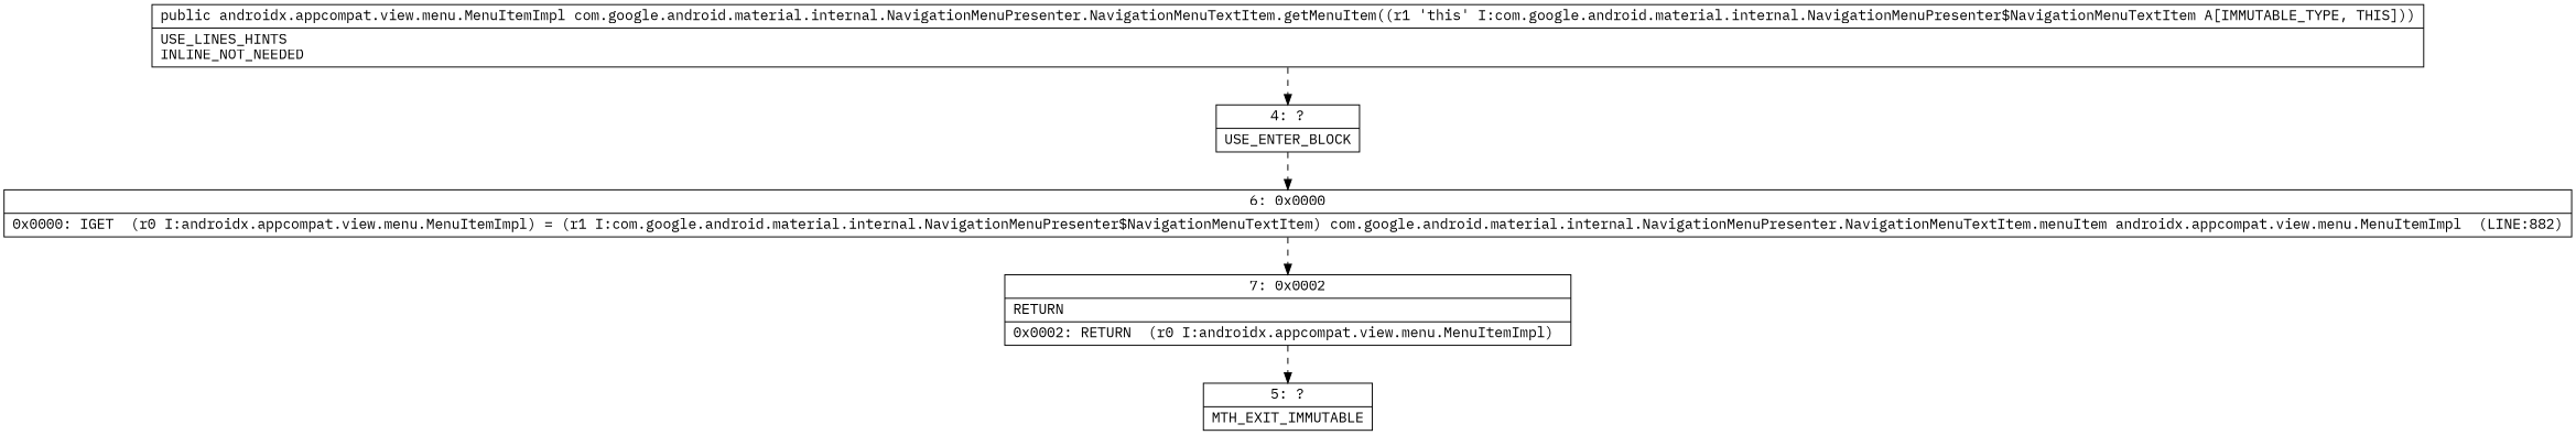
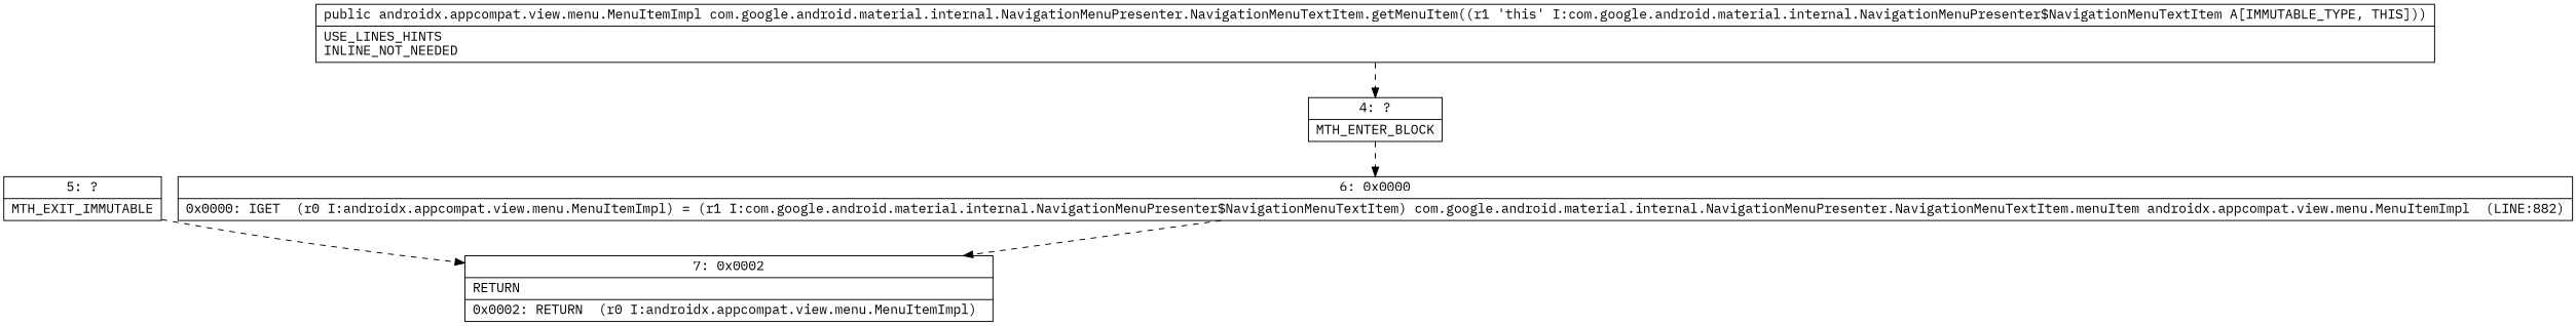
  digraph {
    fontname="IBM Plex Mono"
    node [fontname="IBM Plex Mono" shape=record]
    edge [fontname="IBM Plex Mono" style=dashed]
-   n1 [label="{4\:\ ?|USE_ENTER_BLOCK\l}"]
+   n1 [label="{4\:\ ?|MTH_ENTER_BLOCK\l}"]
    n2 [label="{6\:\ 0x0000|0x0000: IGET  (r0 I:androidx.appcompat.view.menu.MenuItemImpl) = (r1 I:com.google.android.material.internal.NavigationMenuPresenter$NavigationMenuTextItem) com.google.android.material.internal.NavigationMenuPresenter.NavigationMenuTextItem.menuItem androidx.appcompat.view.menu.MenuItemImpl  (LINE:882)\l}"]
    n3 [label="{7\:\ 0x0002|RETURN\l|0x0002: RETURN  (r0 I:androidx.appcompat.view.menu.MenuItemImpl) \l}"]
    n4 [label="{5\:\ ?|MTH_EXIT_IMMUTABLE\l}"]
    n5 [label="{public androidx.appcompat.view.menu.MenuItemImpl com.google.android.material.internal.NavigationMenuPresenter.NavigationMenuTextItem.getMenuItem((r1 'this' I:com.google.android.material.internal.NavigationMenuPresenter$NavigationMenuTextItem A[IMMUTABLE_TYPE, THIS]))  | USE_LINES_HINTS\lINLINE_NOT_NEEDED\l}"]
    n1 -> n2
    n2 -> n3
-   n3 -> n4
+   n4 -> n3
    n5 -> n1
  }
